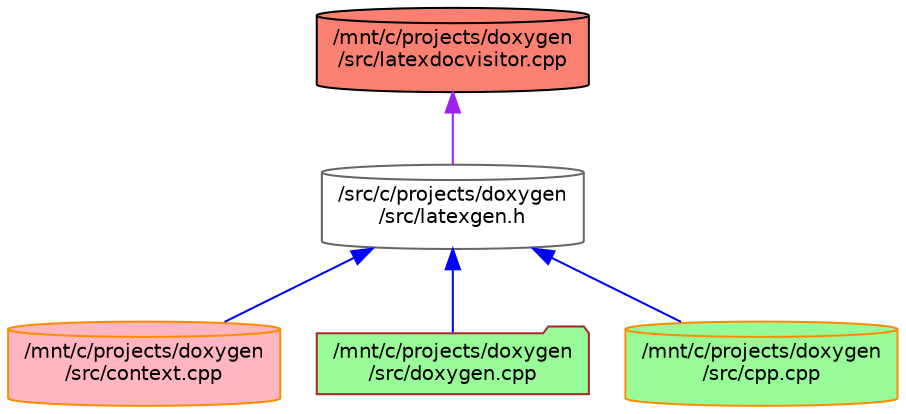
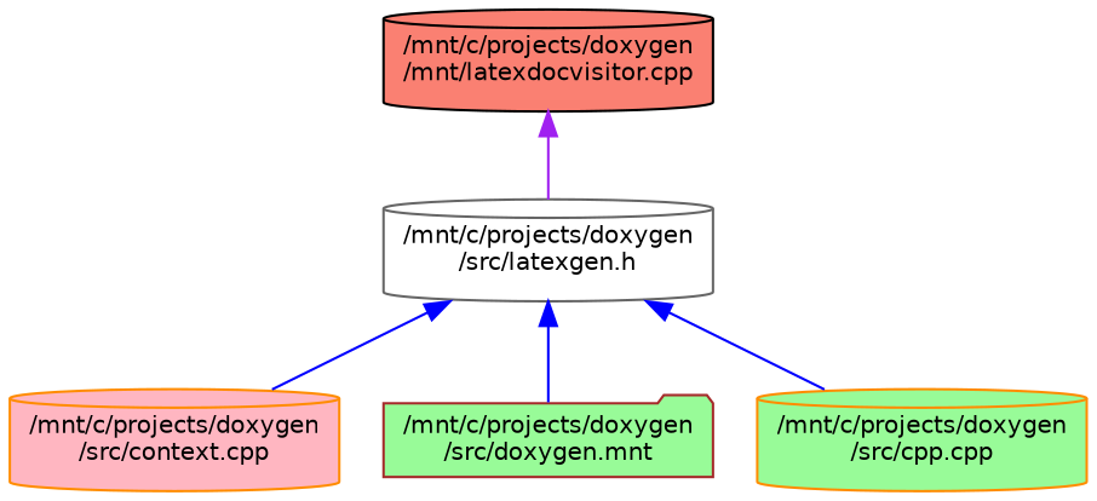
  digraph {
    node [color=darkorange fillcolor=palegreen fontname=Helvetica fontsize=10 shape=cylinder style=filled]
    edge [color=blue dir=back fontname=Helvetica fontsize=10 labelfontname=Helvetica labelfontsize=10 style=solid]
-   n1 [color=gray40 fillcolor=white fontcolor=black height=0.2 label="/src/c/projects/doxygen\l/src/latexgen.h" width=0.4]
+   n1 [color=gray40 fillcolor=white fontcolor=black height=0.2 label="/mnt/c/projects/doxygen\l/src/latexgen.h" width=0.4]
    n2 [fillcolor=lightpink height=0.2 label="/mnt/c/projects/doxygen\l/src/context.cpp" width=0.4]
-   n3 [color=brown height=0.2 label="/mnt/c/projects/doxygen\l/src/doxygen.cpp" shape=folder width=0.4]
+   n3 [color=brown height=0.2 label="/mnt/c/projects/doxygen\l/src/doxygen.mnt" shape=folder width=0.4]
    n4 [height=0.2 label="/mnt/c/projects/doxygen\l/src/cpp.cpp" width=0.4]
-   n5 [color=black fillcolor=salmon height=0.2 label="/mnt/c/projects/doxygen\l/src/latexdocvisitor.cpp" width=0.4]
+   n5 [color=black fillcolor=salmon height=0.2 label="/mnt/c/projects/doxygen\l/mnt/latexdocvisitor.cpp" width=0.4]
    n1 -> n2
    n1 -> n3
    n1 -> n4
    n5 -> n1 [color=purple]
  }
